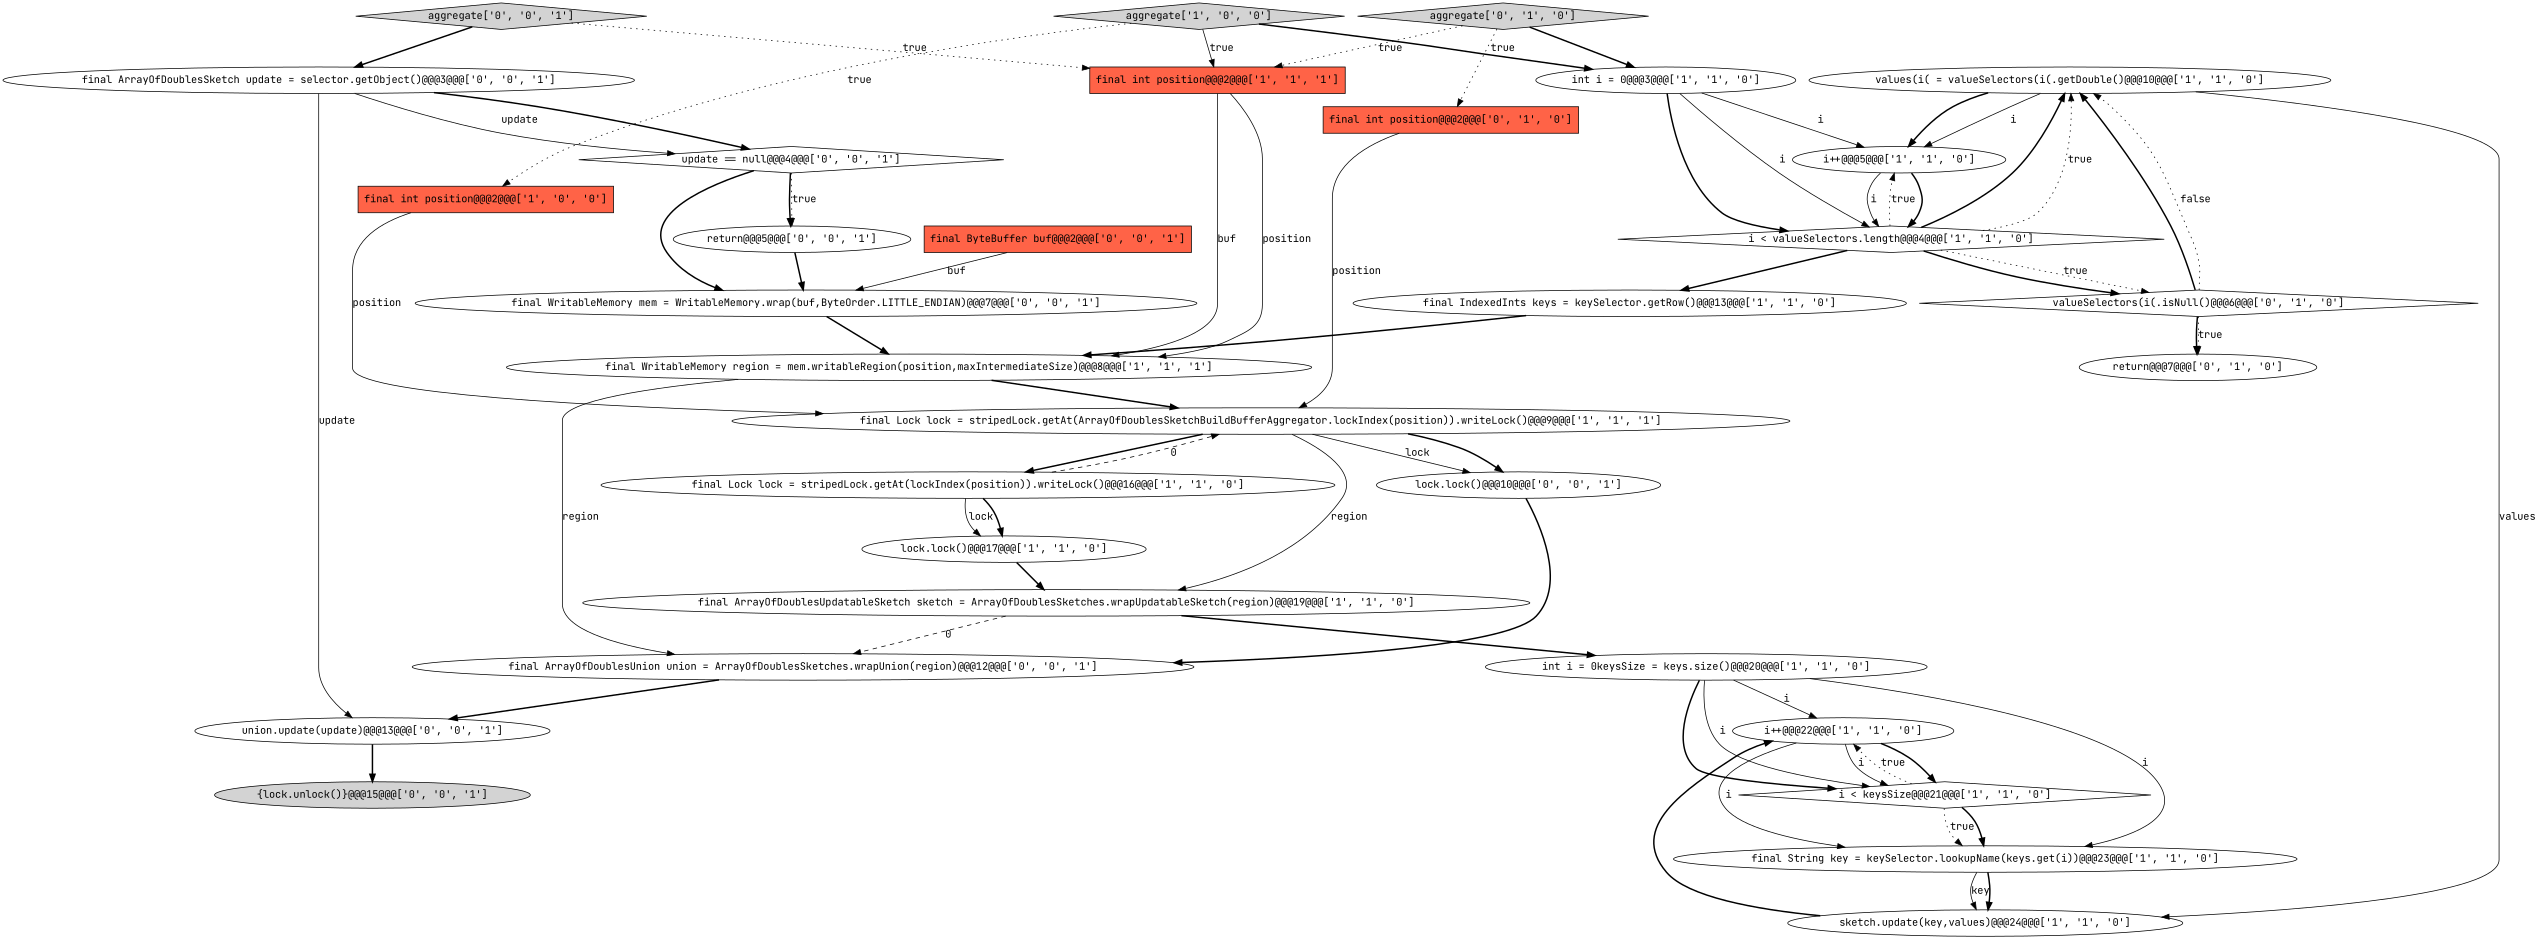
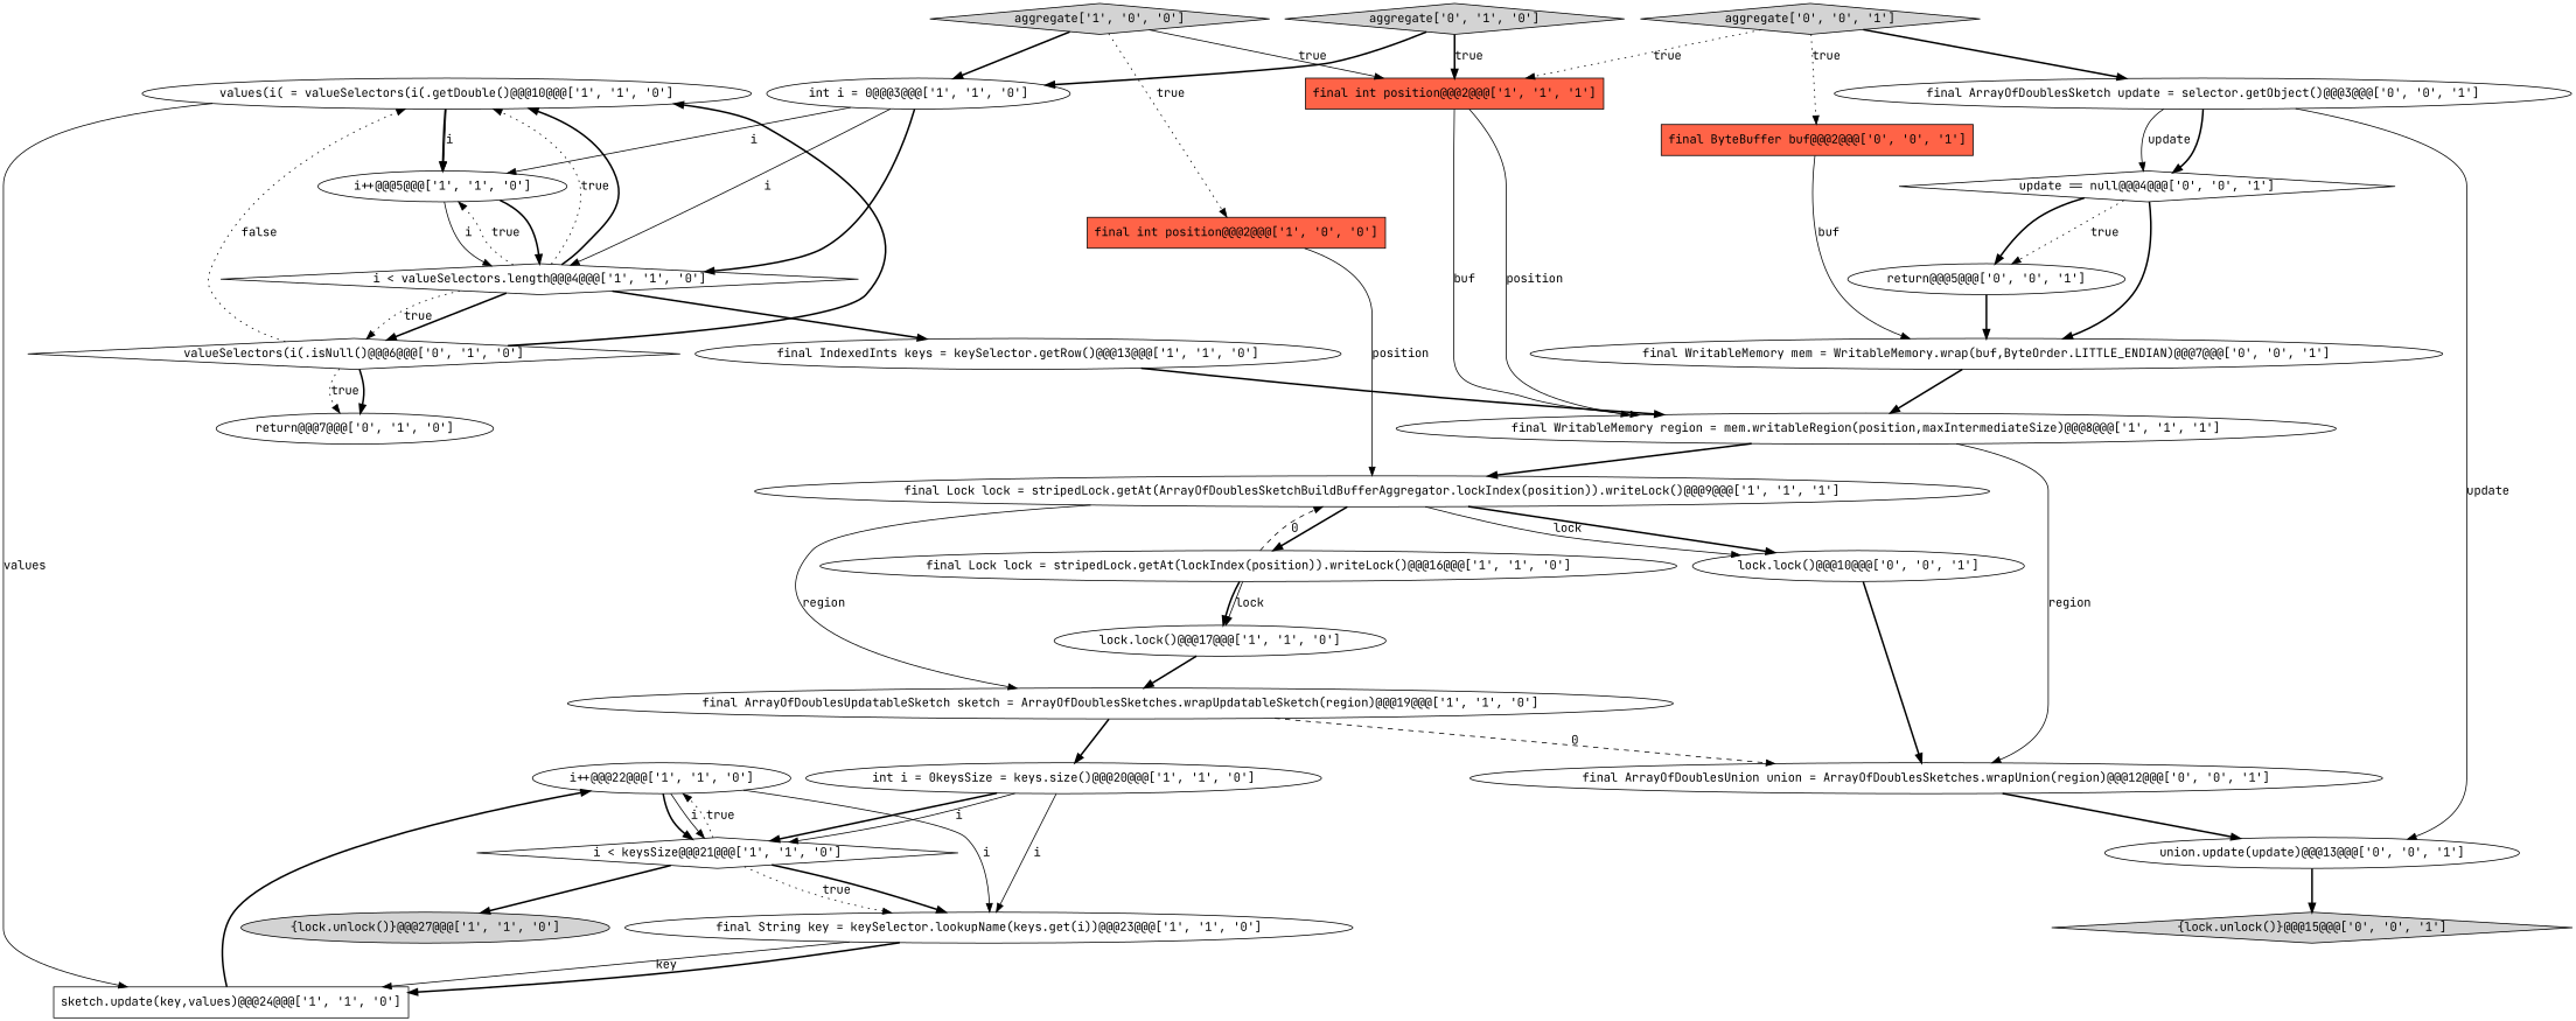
  digraph {
    fontname="JetBrains Mono"
    node [fillcolor=white fontname="JetBrains Mono" shape=ellipse style=filled]
    edge [fontname="JetBrains Mono" style=bold]
    n1 [label="i++@@@22@@@['1', '1', '0']"]
    n2 [label="final String key = keySelector.lookupName(keys.get(i))@@@23@@@['1', '1', '0']"]
    n3 [label="i < keysSize@@@21@@@['1', '1', '0']" shape=diamond]
-   n4 [label="sketch.update(key,values)@@@24@@@['1', '1', '0']"]
+   n4 [label="sketch.update(key,values)@@@24@@@['1', '1', '0']" shape=box]
+   n5 [fillcolor=lightgray label="{lock.unlock()}@@@27@@@['1', '1', '0']"]
    n6 [fillcolor=lightgray label="aggregate['1', '0', '0']" shape=diamond]
    n7 [label="int i = 0@@@3@@@['1', '1', '0']"]
    n8 [fillcolor=tomato label="final int position@@@2@@@['1', '1', '1']" shape=box]
    n9 [fillcolor=tomato label="final int position@@@2@@@['1', '0', '0']" shape=box]
    n10 [label="i++@@@5@@@['1', '1', '0']"]
    n11 [label="i < valueSelectors.length@@@4@@@['1', '1', '0']" shape=diamond]
    n12 [label="final WritableMemory region = mem.writableRegion(position,maxIntermediateSize)@@@8@@@['1', '1', '1']"]
    n13 [label="final Lock lock = stripedLock.getAt(ArrayOfDoublesSketchBuildBufferAggregator.lockIndex(position)).writeLock()@@@9@@@['1', '1', '1']"]
    n14 [label="valueSelectors(i(.isNull()@@@6@@@['0', '1', '0']" shape=diamond]
    n15 [label="values(i( = valueSelectors(i(.getDouble()@@@10@@@['1', '1', '0']"]
    n16 [label="return@@@7@@@['0', '1', '0']"]
    n17 [label="final ArrayOfDoublesUpdatableSketch sketch = ArrayOfDoublesSketches.wrapUpdatableSketch(region)@@@19@@@['1', '1', '0']"]
    n18 [label="int i = 0keysSize = keys.size()@@@20@@@['1', '1', '0']"]
    n19 [label="final ArrayOfDoublesUnion union = ArrayOfDoublesSketches.wrapUnion(region)@@@12@@@['0', '0', '1']"]
    n20 [label="union.update(update)@@@13@@@['0', '0', '1']"]
-   n21 [fillcolor=lightgray label="{lock.unlock()}@@@15@@@['0', '0', '1']"]
+   n21 [fillcolor=lightgray label="{lock.unlock()}@@@15@@@['0', '0', '1']" shape=diamond]
    n22 [label="update == null@@@4@@@['0', '0', '1']" shape=diamond]
    n23 [label="return@@@5@@@['0', '0', '1']"]
    n24 [label="final WritableMemory mem = WritableMemory.wrap(buf,ByteOrder.LITTLE_ENDIAN)@@@7@@@['0', '0', '1']"]
    n25 [fillcolor=tomato label="final ByteBuffer buf@@@2@@@['0', '0', '1']" shape=box]
    n26 [label="final IndexedInts keys = keySelector.getRow()@@@13@@@['1', '1', '0']"]
    n27 [label="lock.lock()@@@10@@@['0', '0', '1']"]
    n28 [label="final ArrayOfDoublesSketch update = selector.getObject()@@@3@@@['0', '0', '1']"]
    n29 [label="final Lock lock = stripedLock.getAt(lockIndex(position)).writeLock()@@@16@@@['1', '1', '0']"]
    n30 [fillcolor=lightgray label="aggregate['0', '0', '1']" shape=diamond]
    n31 [label="lock.lock()@@@17@@@['1', '1', '0']"]
-   n32 [fillcolor=tomato label="final int position@@@2@@@['0', '1', '0']" shape=box]
    n33 [fillcolor=lightgray label="aggregate['0', '1', '0']" shape=diamond]
    n1 -> n2 [label=i style=solid]
    n1 -> n3
    n1 -> n3 [label=i style=solid]
    n2 -> n4 [label=key style=solid]
    n2 -> n4
    n3 -> n1 [label=true style=dotted]
    n3 -> n2 [label=true style=dotted]
    n3 -> n2
+   n3 -> n5
    n4 -> n1
    n6 -> n7
    n6 -> n8 [label=true style=solid]
    n6 -> n9 [label=true style=dotted]
    n7 -> n10 [label=i style=solid]
    n7 -> n11
    n7 -> n11 [label=i style=solid]
    n8 -> n12 [label=position style=solid]
    n8 -> n12 [label=buf style=solid]
    n9 -> n13 [label=position style=solid]
    n10 -> n11
    n10 -> n11 [label=i style=solid]
    n11 -> n10 [label=true style=dotted]
    n11 -> n14
    n11 -> n14 [label=true style=dotted]
    n11 -> n15 [label=true style=dotted]
    n11 -> n15
    n11 -> n26
    n12 -> n13
    n12 -> n19 [label=region style=solid]
    n13 -> n17 [label=region style=solid]
    n13 -> n27
    n13 -> n27 [label=lock style=solid]
    n13 -> n29
    n14 -> n15
    n14 -> n15 [label=false style=dotted]
    n14 -> n16
    n14 -> n16 [label=true style=dotted]
    n15 -> n4 [label=values style=solid]
    n15 -> n10 [label=i style=solid]
    n15 -> n10
    n17 -> n18
    n17 -> n19 [label=0 style=dashed]
-   n18 -> n1 [label=i style=solid]
    n18 -> n2 [label=i style=solid]
    n18 -> n3
    n18 -> n3 [label=i style=solid]
    n19 -> n20
    n20 -> n21
    n22 -> n23 [label=true style=dotted]
    n22 -> n23
    n22 -> n24
    n23 -> n24
    n24 -> n12
    n25 -> n24 [label=buf style=solid]
    n26 -> n12
    n27 -> n19
    n28 -> n20 [label=update style=solid]
    n28 -> n22 [label=update style=solid]
    n28 -> n22
    n29 -> n13 [label=0 style=dashed]
    n29 -> n31 [label=lock style=solid]
    n29 -> n31
    n30 -> n8 [label=true style=dotted]
+   n30 -> n25 [label=true style=dotted]
    n30 -> n28
    n31 -> n17
-   n32 -> n13 [label=position style=solid]
    n33 -> n7
-   n33 -> n8 [label=true style=dotted]
-   n33 -> n32 [label=true style=dotted]
+   n33 -> n8 [label=true]
  }
